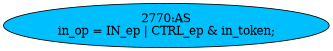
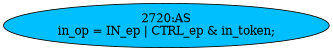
  strict digraph {
-   n1 [ast="<pyverilog.vparser.ast.Assign object at 0x7f13b54a4dd0>" def_var="['in_op']" fillcolor=deepskyblue label="2770:AS\nin_op = IN_ep | CTRL_ep & in_token;" statements="[]" style=filled typ=Assign use_var="['IN_ep', 'CTRL_ep', 'in_token']"]
+   n1 [ast="<pyverilog.vparser.ast.Assign object at 0x7f13b54a4dd0>" def_var="['in_op']" fillcolor=deepskyblue label="2720:AS\nin_op = IN_ep | CTRL_ep & in_token;" statements="[]" style=filled typ=Assign use_var="['IN_ep', 'CTRL_ep', 'in_token']"]
  }
